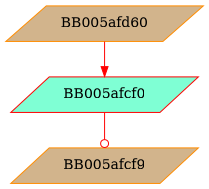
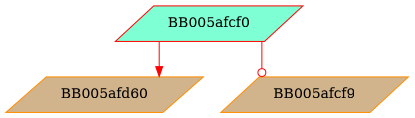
  digraph {
    splines=ortho
    node [color=darkorange fillcolor=tan shape=parallelogram style=filled]
    edge [color=red]
    BB005afcf0 [color=red fillcolor=aquamarine]
    n2 [label=BB005afd60]
    BB005afcf9
-   n2 -> BB005afcf0 [arrowhead=normal]
+   BB005afcf0 -> n2 [arrowhead=normal]
    BB005afcf0 -> BB005afcf9 [arrowhead=odot]
  }
